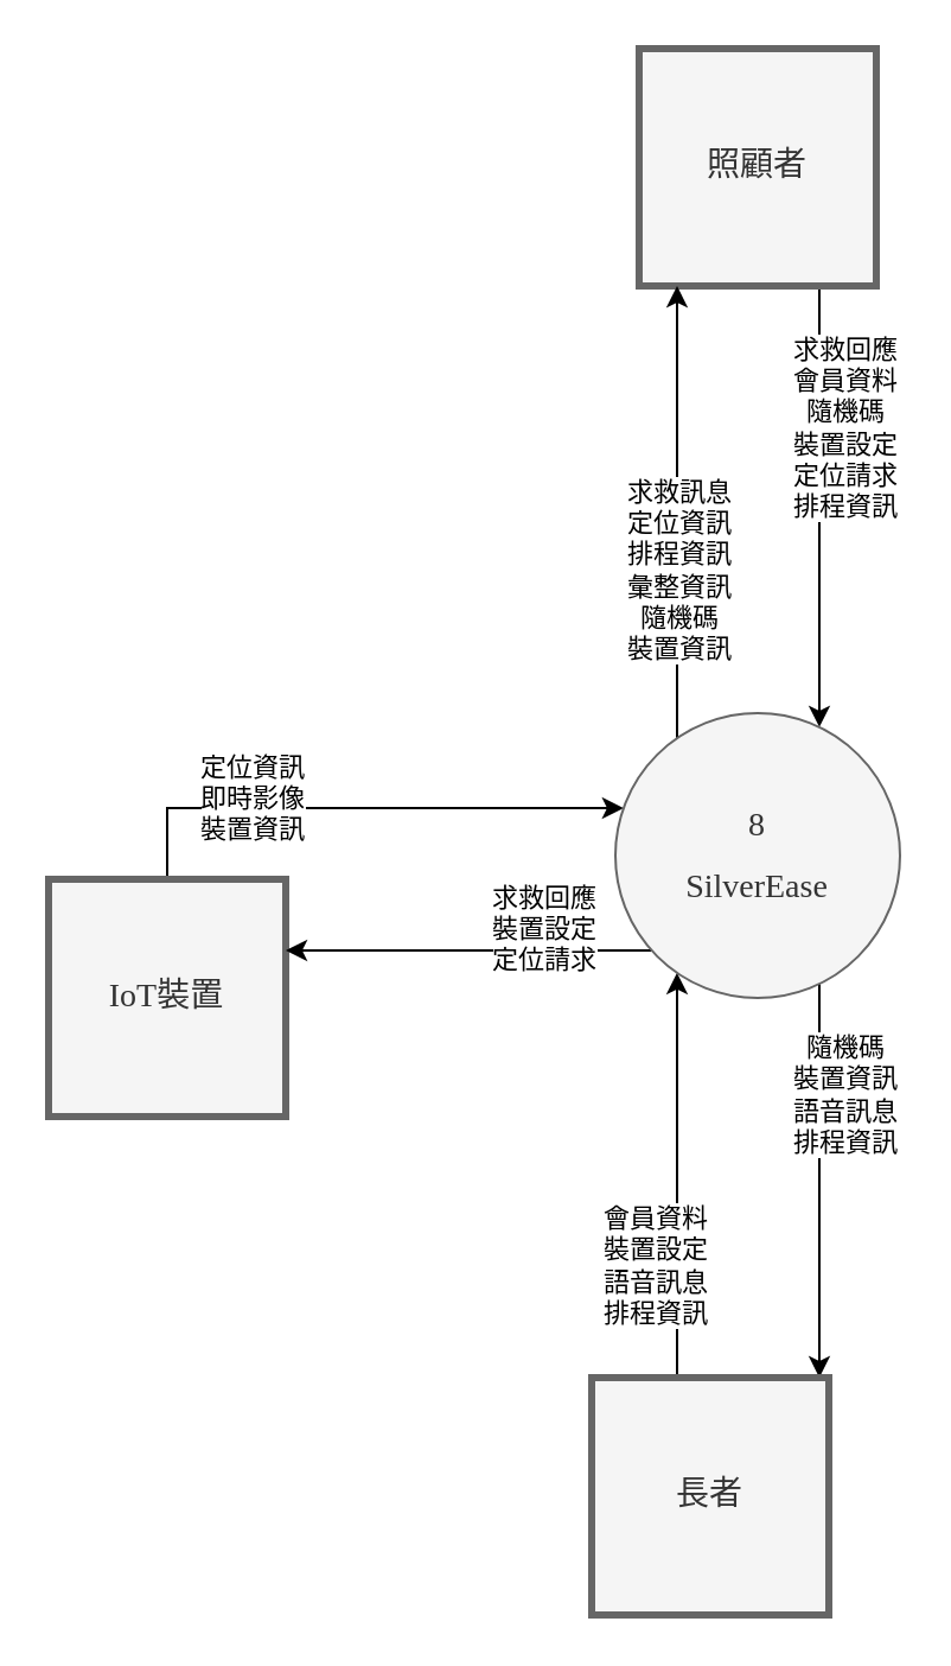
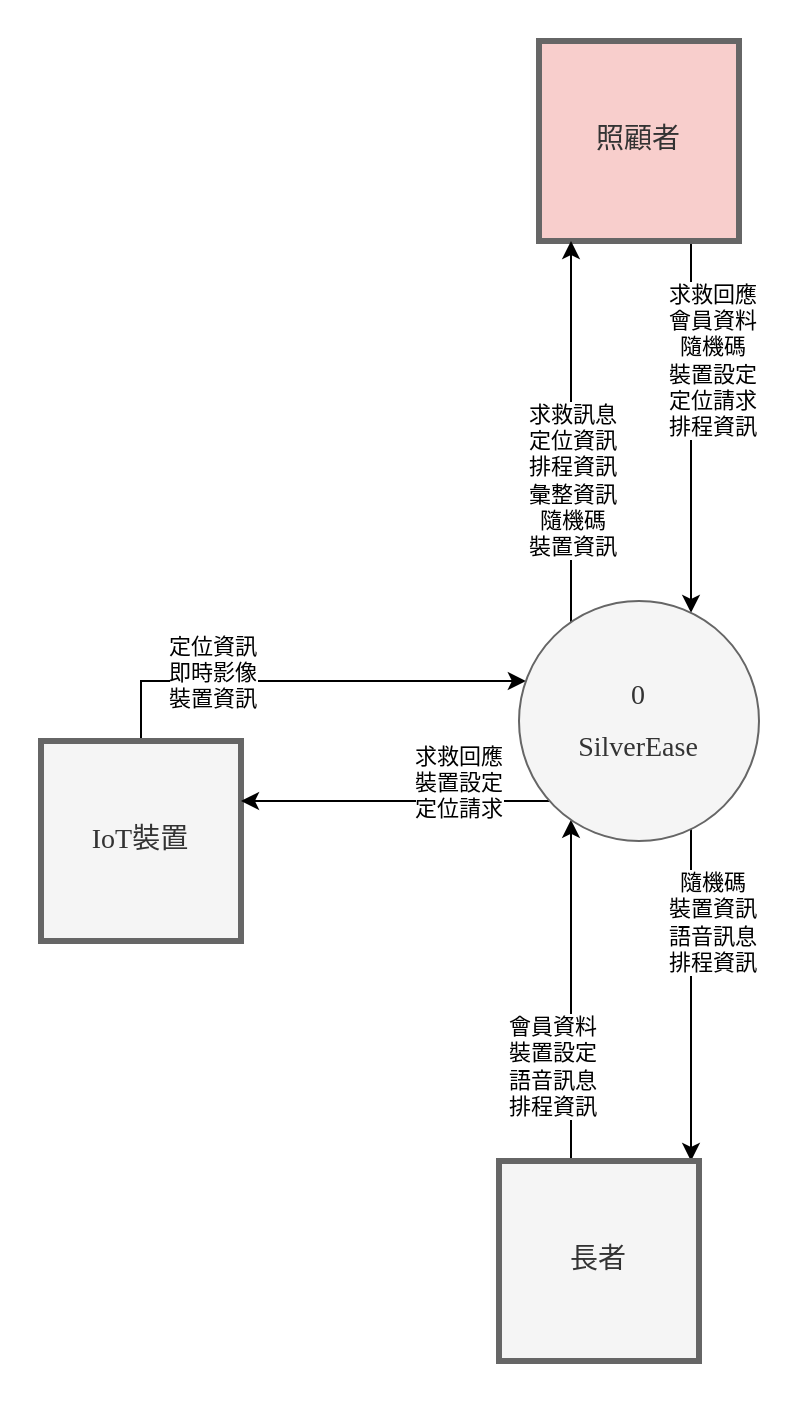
  <mxCell id="0" />
  <mxCell id="1" parent="0" />
  <mxCell id="2" style="edgeStyle=orthogonalEdgeStyle;rounded=0;orthogonalLoop=1;jettySize=auto;html=1;" edge="1" parent="1" source="4" target="17"><mxGeometry relative="1" as="geometry"><Array as="points"><mxPoint x="345" y="210" /><mxPoint x="345" y="210" /></Array><mxPoint x="285" y="120" as="sourcePoint" /><mxPoint x="285" y="430" as="targetPoint" /></mxGeometry></mxCell>
  <mxCell id="3" value="求救回應&lt;div&gt;會員資料&lt;div&gt;隨機碼&lt;/div&gt;&lt;div&gt;裝置設定&lt;/div&gt;&lt;/div&gt;&lt;div&gt;定位請求&lt;div&gt;排程資訊&lt;/div&gt;&lt;/div&gt;" style="edgeLabel;html=1;align=center;verticalAlign=middle;resizable=0;points=[];" vertex="1" connectable="0" parent="2"><mxGeometry x="-0.657" relative="1" as="geometry"><mxPoint x="10" y="27" as="offset" /></mxGeometry></mxCell>
- <mxCell id="4" value="&lt;div style=&quot;padding-bottom: 0px;&quot;&gt;&lt;span style=&quot;font-size: 14px; font-family: &amp;quot;Noto Sans TC&amp;quot;; background-color: initial;&quot;&gt;照顧者&lt;/span&gt;&lt;/div&gt;" style="html=1;dashed=0;whiteSpace=wrap;strokeWidth=3;fillColor=#f5f5f5;fontColor=#333333;strokeColor=#666666;align=center;" vertex="1" parent="1"><mxGeometry x="269" y="20" width="100" height="100" as="geometry" /></mxCell>
+ <mxCell id="4" value="&lt;div style=&quot;padding-bottom: 0px;&quot;&gt;&lt;span style=&quot;font-size: 14px; font-family: &amp;quot;Noto Sans TC&amp;quot;; background-color: initial;&quot;&gt;照顧者&lt;/span&gt;&lt;/div&gt;" style="html=1;dashed=0;whiteSpace=wrap;strokeWidth=3;fillColor=#f8cecc;fontColor=#333333;strokeColor=#666666;align=center;" vertex="1" parent="1"><mxGeometry x="269" y="20" width="100" height="100" as="geometry" /></mxCell>
  <mxCell id="5" style="edgeStyle=orthogonalEdgeStyle;rounded=0;orthogonalLoop=1;jettySize=auto;html=1;" edge="1" parent="1" source="7" target="17"><mxGeometry relative="1" as="geometry"><Array as="points"><mxPoint x="185" y="340" /><mxPoint x="185" y="340" /></Array></mxGeometry></mxCell>
  <mxCell id="6" value="定位資訊&lt;div&gt;即時影像&lt;/div&gt;&lt;div&gt;裝置資訊&lt;/div&gt;" style="edgeLabel;html=1;align=center;verticalAlign=middle;resizable=0;points=[];" vertex="1" connectable="0" parent="5"><mxGeometry x="-0.122" y="2" relative="1" as="geometry"><mxPoint x="-33" y="-3" as="offset" /></mxGeometry></mxCell>
  <mxCell id="7" value="&lt;div style=&quot;padding-bottom: 0px;&quot;&gt;&lt;font face=&quot;Noto Sans TC&quot;&gt;&lt;span style=&quot;font-size: 14px;&quot;&gt;IoT裝置&lt;/span&gt;&lt;/font&gt;&lt;/div&gt;" style="html=1;dashed=0;whiteSpace=wrap;strokeWidth=3;fillColor=#f5f5f5;fontColor=#333333;strokeColor=#666666;align=center;" vertex="1" parent="1"><mxGeometry x="20" y="370" width="100" height="100" as="geometry" /></mxCell>
  <mxCell id="8" style="edgeStyle=orthogonalEdgeStyle;rounded=0;orthogonalLoop=1;jettySize=auto;html=1;" edge="1" parent="1" source="17" target="12"><mxGeometry relative="1" as="geometry"><Array as="points"><mxPoint x="345" y="540" /><mxPoint x="345" y="540" /></Array></mxGeometry></mxCell>
  <mxCell id="9" value="隨機碼&lt;div&gt;裝置資訊&lt;/div&gt;&lt;div&gt;語音訊息&lt;/div&gt;&lt;div&gt;排程資訊&lt;/div&gt;" style="edgeLabel;html=1;align=center;verticalAlign=middle;resizable=0;points=[];" vertex="1" connectable="0" parent="8"><mxGeometry x="-0.691" y="-1" relative="1" as="geometry"><mxPoint x="11" y="20" as="offset" /></mxGeometry></mxCell>
  <mxCell id="10" style="edgeStyle=orthogonalEdgeStyle;rounded=0;orthogonalLoop=1;jettySize=auto;html=1;" edge="1" parent="1" source="12" target="17"><mxGeometry relative="1" as="geometry"><Array as="points"><mxPoint x="285" y="520" /><mxPoint x="285" y="520" /></Array></mxGeometry></mxCell>
  <mxCell id="11" value="會員資料&lt;div&gt;裝置設定&lt;br&gt;&lt;/div&gt;&lt;div&gt;語音訊息&lt;/div&gt;&lt;div&gt;排程資訊&lt;/div&gt;" style="edgeLabel;html=1;align=center;verticalAlign=middle;resizable=0;points=[];" vertex="1" connectable="0" parent="10"><mxGeometry x="-0.78" y="1" relative="1" as="geometry"><mxPoint x="-9" y="-29" as="offset" /></mxGeometry></mxCell>
  <mxCell id="12" value="&lt;div style=&quot;padding-bottom: 0px;&quot;&gt;&lt;span style=&quot;font-size: 14px; font-family: &amp;quot;Noto Sans TC&amp;quot;; background-color: initial;&quot;&gt;長者&lt;/span&gt;&lt;/div&gt;" style="html=1;dashed=0;whiteSpace=wrap;strokeWidth=3;fillColor=#f5f5f5;fontColor=#333333;strokeColor=#666666;align=center;" vertex="1" parent="1"><mxGeometry x="249" y="580" width="100" height="100" as="geometry" /></mxCell>
  <mxCell id="13" style="edgeStyle=orthogonalEdgeStyle;rounded=0;orthogonalLoop=1;jettySize=auto;html=1;" edge="1" parent="1" source="17" target="7"><mxGeometry relative="1" as="geometry"><Array as="points"><mxPoint x="185" y="400" /><mxPoint x="185" y="400" /></Array></mxGeometry></mxCell>
  <mxCell id="14" value="求救回應&lt;div&gt;裝置設定&lt;/div&gt;&lt;div&gt;定位請求&lt;/div&gt;" style="edgeLabel;html=1;align=center;verticalAlign=middle;resizable=0;points=[];" vertex="1" connectable="0" parent="13"><mxGeometry x="-0.698" y="-3" relative="1" as="geometry"><mxPoint x="-23" y="-7" as="offset" /></mxGeometry></mxCell>
  <mxCell id="15" style="edgeStyle=orthogonalEdgeStyle;rounded=0;orthogonalLoop=1;jettySize=auto;html=1;" edge="1" parent="1" source="17" target="4"><mxGeometry relative="1" as="geometry"><Array as="points"><mxPoint x="285" y="210" /><mxPoint x="285" y="210" /></Array></mxGeometry></mxCell>
  <mxCell id="16" value="求救訊息&lt;div&gt;定位資訊&lt;div&gt;排程資訊&lt;/div&gt;&lt;div&gt;彙整資訊&lt;/div&gt;&lt;/div&gt;&lt;div&gt;隨機碼&lt;div&gt;裝置資訊&lt;/div&gt;&lt;/div&gt;" style="edgeLabel;html=1;align=center;verticalAlign=middle;resizable=0;points=[];" vertex="1" connectable="0" parent="15"><mxGeometry x="-0.576" relative="1" as="geometry"><mxPoint y="-31" as="offset" /></mxGeometry></mxCell>
- <mxCell id="17" value="&lt;div style=&quot;line-height: 180%;&quot;&gt;8&lt;/div&gt;&lt;div style=&quot;line-height: 180%;&quot;&gt;SilverEase&lt;/div&gt;" style="shape=ellipse;html=1;dashed=0;whiteSpace=wrap;perimeter=ellipsePerimeter;fillColor=#f5f5f5;fontColor=#333333;strokeColor=#666666;fontFamily=Noto Sans TC;fontSource=https%3A%2F%2Ffonts.googleapis.com%2Fcss%3Ffamily%3DNoto%2BSans%2BTC;fontSize=14;" vertex="1" parent="1"><mxGeometry x="259" y="300" width="120" height="120" as="geometry" /></mxCell>
+ <mxCell id="17" value="&lt;div style=&quot;line-height: 180%;&quot;&gt;0&lt;/div&gt;&lt;div style=&quot;line-height: 180%;&quot;&gt;SilverEase&lt;/div&gt;" style="shape=ellipse;html=1;dashed=0;whiteSpace=wrap;perimeter=ellipsePerimeter;fillColor=#f5f5f5;fontColor=#333333;strokeColor=#666666;fontFamily=Noto Sans TC;fontSource=https%3A%2F%2Ffonts.googleapis.com%2Fcss%3Ffamily%3DNoto%2BSans%2BTC;fontSize=14;" vertex="1" parent="1"><mxGeometry x="259" y="300" width="120" height="120" as="geometry" /></mxCell>
